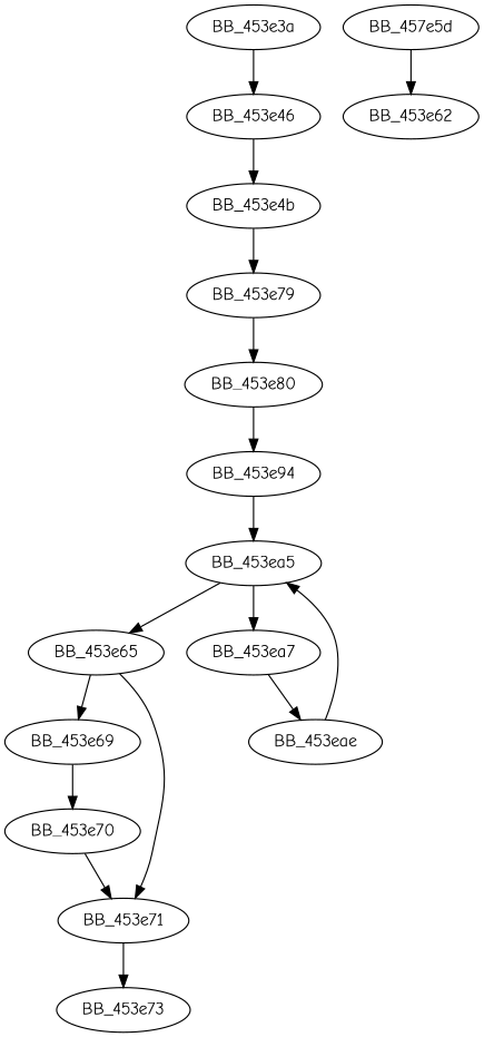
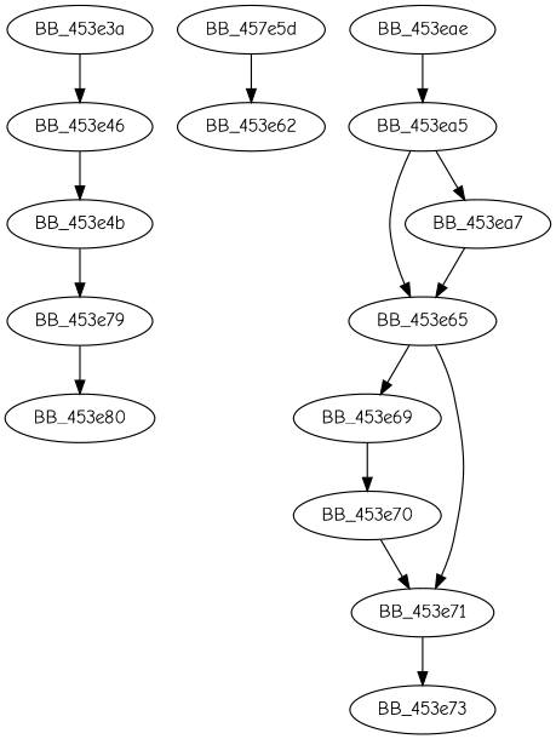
  digraph {
    fontname="Comic Neue"
    node [fontname="Comic Neue"]
    edge [fontname="Comic Neue"]
    BB_453e3a
    BB_453e46
    BB_453e4b
    BB_453e79
    BB_453e80
    n6 [label=BB_457e5d]
    BB_453e62
-   BB_453e94
    BB_453e65
    BB_453e69
    BB_453e71
    BB_453e70
    n13 [label=BB_453e73]
    BB_453ea5
    BB_453ea7
    BB_453eae
    BB_453e3a -> BB_453e46
    BB_453e46 -> BB_453e4b
    BB_453e4b -> BB_453e79
    BB_453e79 -> BB_453e80
-   BB_453e80 -> BB_453e94
    n6 -> BB_453e62
-   BB_453e94 -> BB_453ea5
    BB_453e65 -> BB_453e69
    BB_453e65 -> BB_453e71
    BB_453e69 -> BB_453e70
    BB_453e71 -> n13
    BB_453e70 -> BB_453e71
    BB_453ea5 -> BB_453e65
    BB_453ea5 -> BB_453ea7
-   BB_453ea7 -> BB_453eae
+   BB_453ea7 -> BB_453e65
    BB_453eae -> BB_453ea5
  }
